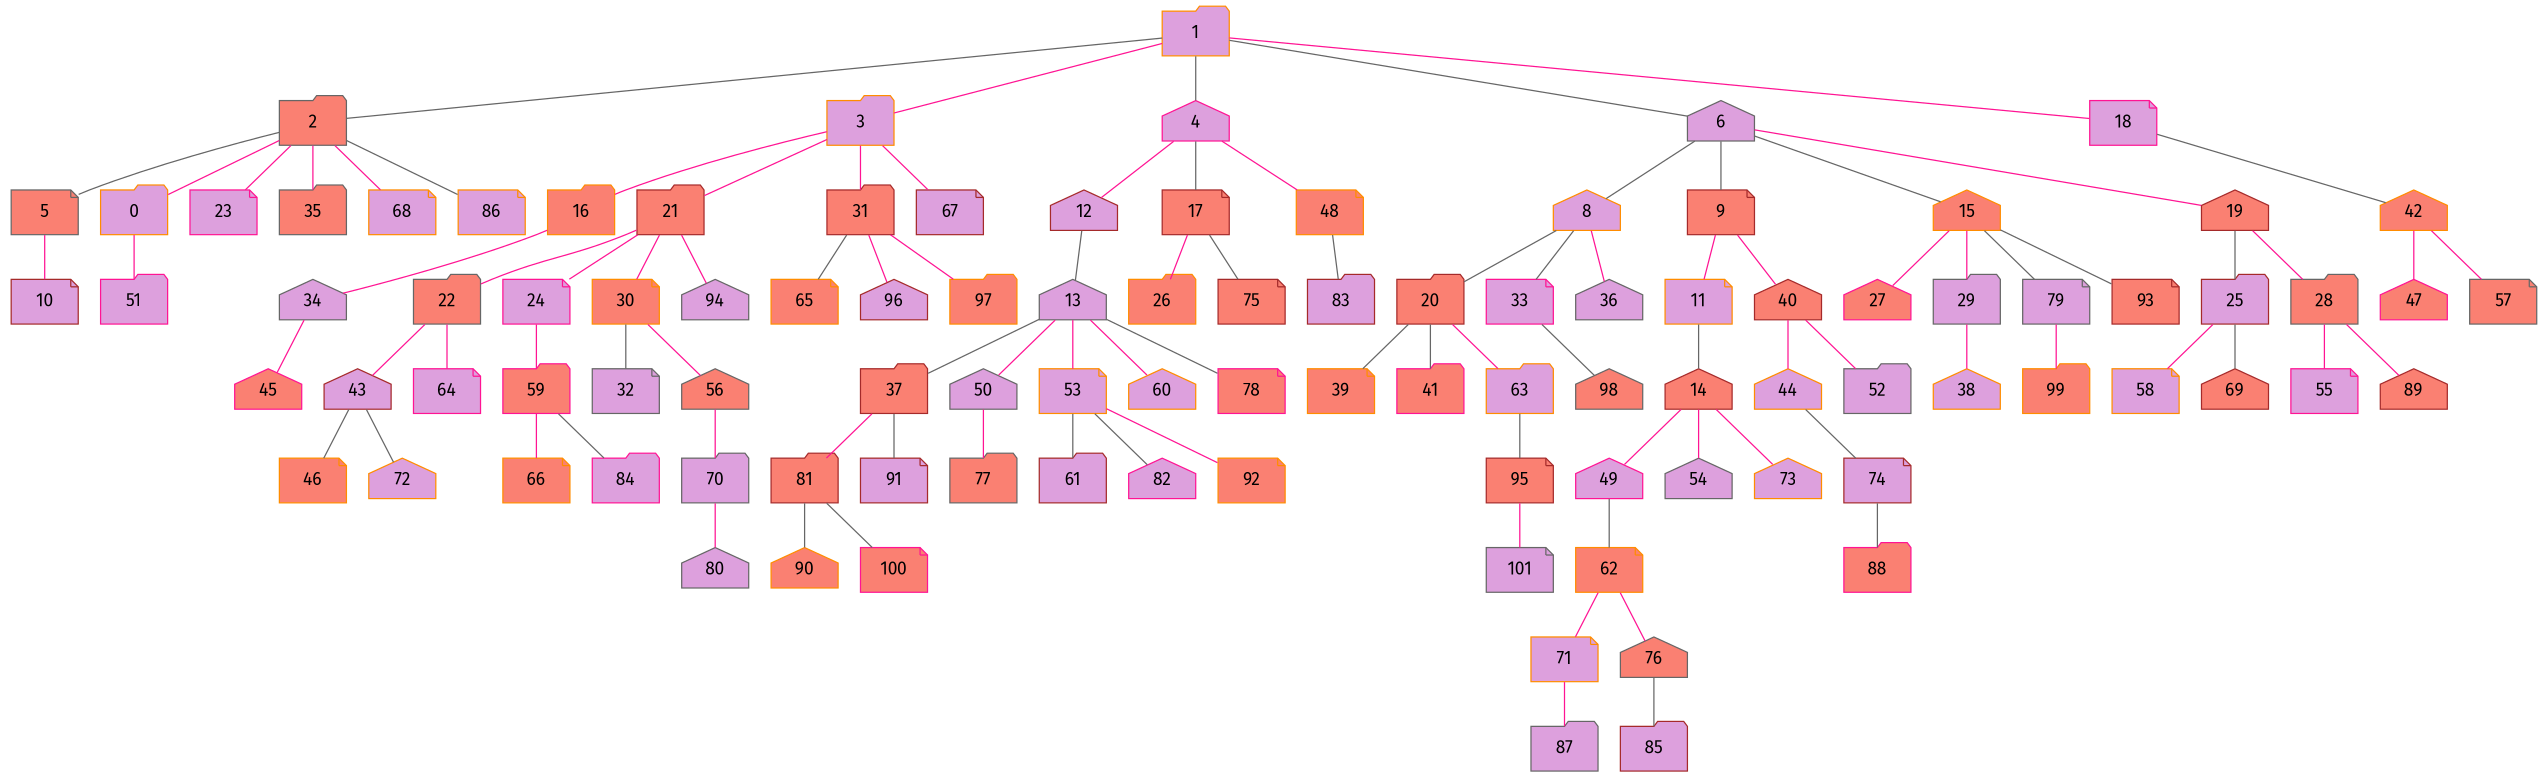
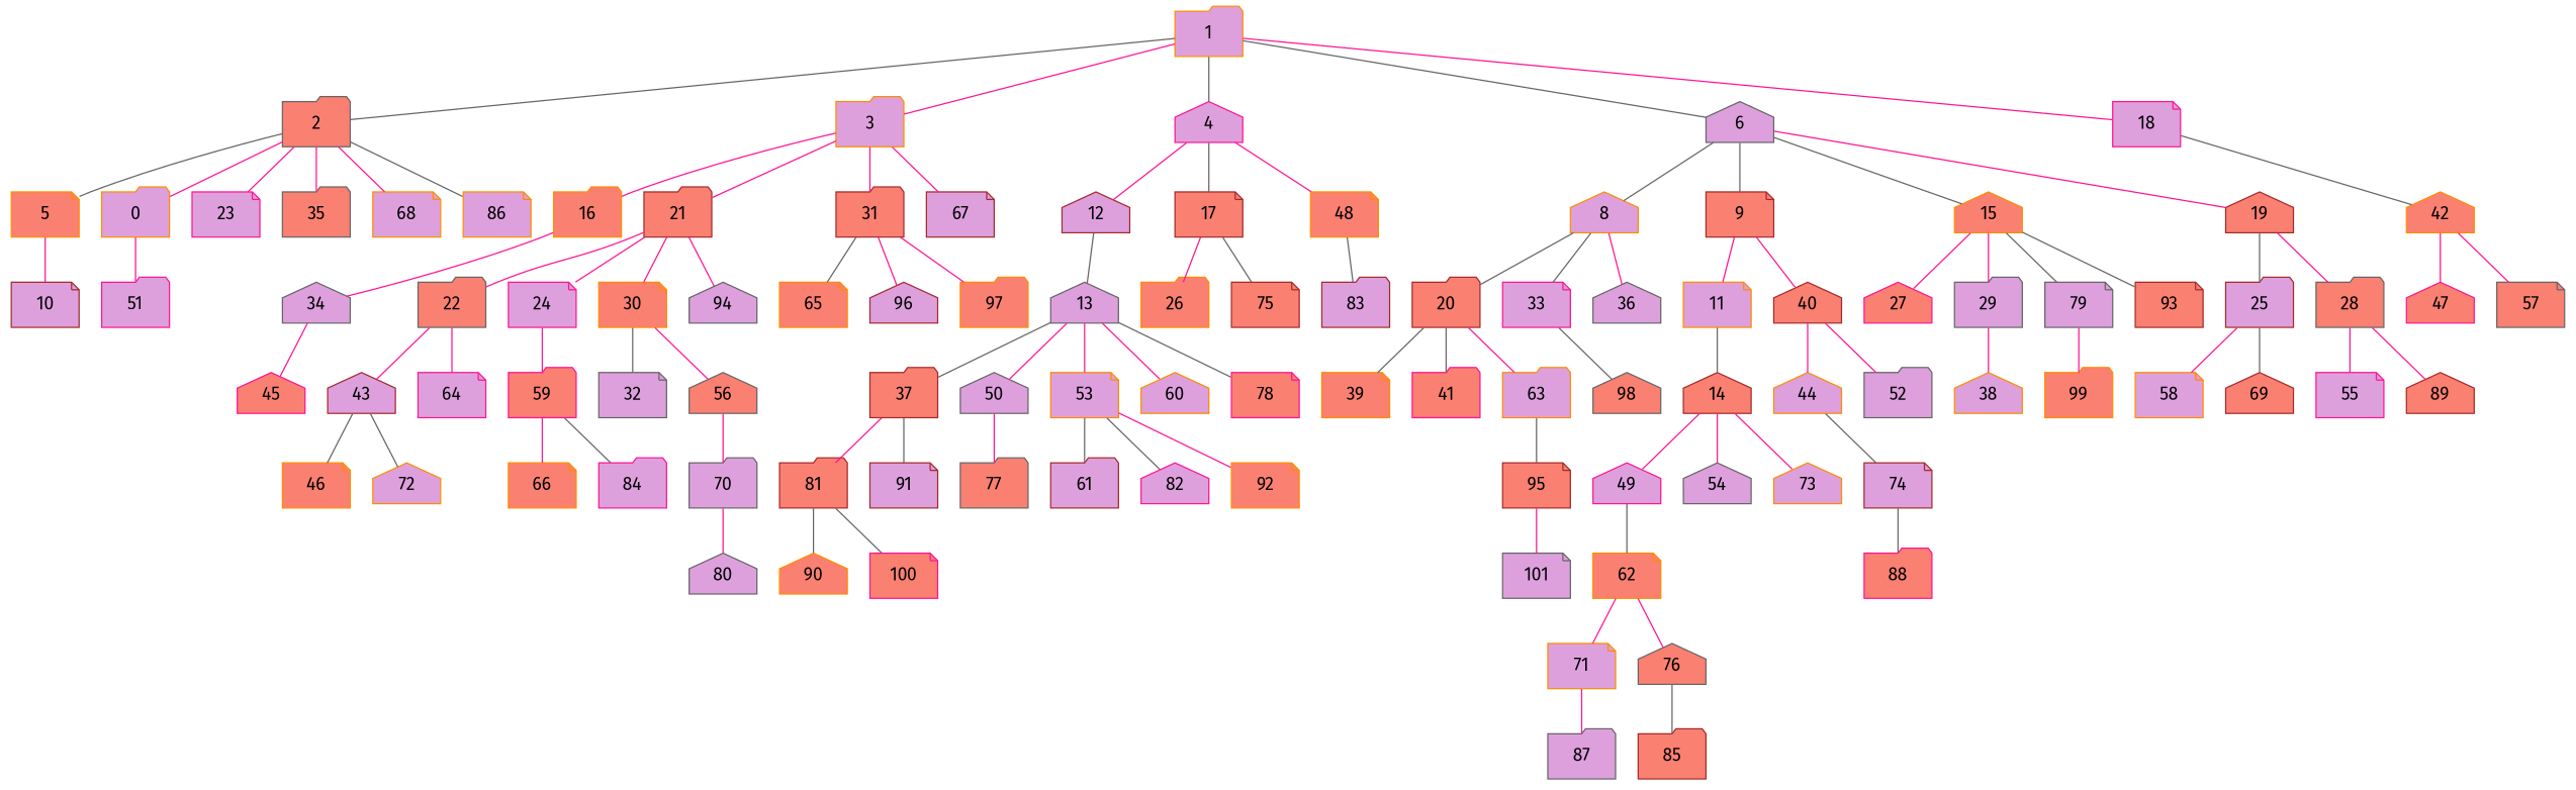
  graph {
    fontname="Fira Sans"
    node [color=darkorange fillcolor=plum fontname="Fira Sans" shape=note style=filled]
    edge [color=deeppink fontname="Fira Sans"]
    1 [shape=folder]
    2 [color=gray40 fillcolor=salmon shape=folder]
    3 [shape=folder]
    4 [color=deeppink shape=house]
    6 [color=gray40 shape=house]
    18 [color=deeppink]
-   5 [color=gray40 fillcolor=salmon]
+   5 [fillcolor=salmon]
    n8 [label=0 shape=folder]
    23 [color=deeppink]
    35 [color=gray40 fillcolor=salmon shape=folder]
    68
    86
    16 [fillcolor=salmon shape=folder]
    21 [color=brown fillcolor=salmon shape=folder]
    31 [color=brown fillcolor=salmon shape=folder]
    67 [color=brown]
    12 [color=brown shape=house]
    17 [color=brown fillcolor=salmon]
    48 [fillcolor=salmon]
    8 [shape=house]
    9 [color=brown fillcolor=salmon]
    15 [fillcolor=salmon shape=house]
    19 [color=brown fillcolor=salmon shape=house]
    42 [fillcolor=salmon shape=house]
    10 [color=brown]
    51 [color=deeppink shape=folder]
    34 [color=gray40 shape=house]
    22 [color=gray40 fillcolor=salmon shape=folder]
    24 [color=deeppink]
    30 [fillcolor=salmon]
    94 [color=gray40 shape=house]
    65 [fillcolor=salmon]
    96 [color=brown shape=house]
    97 [fillcolor=salmon shape=folder]
    13 [color=gray40 shape=house]
    26 [fillcolor=salmon shape=folder]
    75 [color=brown fillcolor=salmon]
    83 [color=brown shape=folder]
    20 [color=brown fillcolor=salmon shape=folder]
    33 [color=deeppink]
    36 [color=gray40 shape=house]
    11
    40 [color=brown fillcolor=salmon shape=house]
    27 [color=deeppink fillcolor=salmon shape=house]
    29 [color=gray40 shape=folder]
    79 [color=gray40]
    93 [color=brown fillcolor=salmon]
    25 [color=brown shape=folder]
    28 [color=gray40 fillcolor=salmon shape=folder]
    39 [fillcolor=salmon]
    41 [color=deeppink fillcolor=salmon shape=folder]
    63 [shape=folder]
    98 [color=gray40 fillcolor=salmon shape=house]
    14 [color=brown fillcolor=salmon shape=house]
    44 [shape=house]
    52 [color=gray40 shape=folder]
    49 [color=deeppink shape=house]
    54 [color=gray40 shape=house]
    73 [shape=house]
    37 [color=brown fillcolor=salmon shape=folder]
    50 [color=gray40 shape=house]
    53
    60 [shape=house]
    78 [color=deeppink fillcolor=salmon]
    81 [color=brown fillcolor=salmon shape=folder]
    91 [color=brown]
    77 [color=gray40 fillcolor=salmon shape=folder]
    61 [color=brown shape=folder]
    82 [color=deeppink shape=house]
    92 [fillcolor=salmon]
    62 [fillcolor=salmon]
    38 [shape=house]
    99 [fillcolor=salmon shape=folder]
    45 [color=deeppink fillcolor=salmon shape=house]
    47 [color=deeppink fillcolor=salmon shape=house]
    57 [color=gray40 fillcolor=salmon]
    58
    69 [color=brown fillcolor=salmon shape=house]
    55 [color=deeppink]
    89 [color=brown fillcolor=salmon shape=house]
    95 [color=brown fillcolor=salmon]
    43 [color=brown shape=house]
    64 [color=deeppink]
    59 [color=deeppink fillcolor=salmon shape=folder]
    32 [color=gray40]
    56 [color=gray40 fillcolor=salmon shape=house]
    46 [fillcolor=salmon]
    72 [shape=house]
    66 [fillcolor=salmon]
    84 [color=deeppink shape=folder]
    70 [color=gray40 shape=folder]
    90 [fillcolor=salmon shape=house]
    100 [color=deeppink fillcolor=salmon]
    74 [color=brown]
    88 [color=deeppink fillcolor=salmon shape=folder]
    71
    76 [color=gray40 fillcolor=salmon shape=house]
    80 [color=gray40 shape=house]
    87 [color=gray40 shape=folder]
-   85 [color=brown shape=folder]
+   85 [color=brown fillcolor=salmon shape=folder]
    101 [color=gray40]
    1 -- 2 [color=gray40]
    1 -- 3
    1 -- 4 [color=gray40]
    1 -- 6 [color=gray40]
    1 -- 18
    2 -- 5 [color=gray40]
    2 -- n8
    2 -- 23
    2 -- 35
    2 -- 68
    2 -- 86 [color=gray40]
    3 -- 16
    3 -- 21
    3 -- 31
    3 -- 67
    4 -- 12
    4 -- 17 [color=gray40]
    4 -- 48
    6 -- 8 [color=gray40]
    6 -- 9 [color=gray40]
    6 -- 15 [color=gray40]
    6 -- 19
    18 -- 42 [color=gray40]
    5 -- 10
    n8 -- 51
    16 -- 34
    21 -- 22
    21 -- 24
    21 -- 30
    21 -- 94
    31 -- 65 [color=gray40]
    31 -- 96
    31 -- 97
    12 -- 13 [color=gray40]
    17 -- 26
    17 -- 75 [color=gray40]
    48 -- 83 [color=gray40]
    8 -- 20 [color=gray40]
    8 -- 33 [color=gray40]
    8 -- 36
    9 -- 11
    9 -- 40
    15 -- 27
    15 -- 29
    15 -- 79 [color=gray40]
    15 -- 93 [color=gray40]
    19 -- 25 [color=gray40]
    19 -- 28
    42 -- 47
    42 -- 57
    34 -- 45
    22 -- 43
    22 -- 64
    24 -- 59
    30 -- 32 [color=gray40]
    30 -- 56
    13 -- 37 [color=gray40]
    13 -- 50
    13 -- 53
    13 -- 60
    13 -- 78 [color=gray40]
    20 -- 39 [color=gray40]
    20 -- 41 [color=gray40]
    20 -- 63
    33 -- 98 [color=gray40]
    11 -- 14 [color=gray40]
    40 -- 44
    40 -- 52
    29 -- 38
    79 -- 99
    25 -- 58
    25 -- 69 [color=gray40]
    28 -- 55
    28 -- 89
    63 -- 95 [color=gray40]
    14 -- 49
    14 -- 54
    14 -- 73
    44 -- 74 [color=gray40]
    49 -- 62 [color=gray40]
    37 -- 81
    37 -- 91 [color=gray40]
    50 -- 77
    53 -- 61 [color=gray40]
    53 -- 82 [color=gray40]
    53 -- 92
    81 -- 90 [color=gray40]
    81 -- 100 [color=gray40]
    62 -- 71
    62 -- 76
    95 -- 101
    43 -- 46 [color=gray40]
    43 -- 72 [color=gray40]
    59 -- 66
    59 -- 84 [color=gray40]
    56 -- 70
    70 -- 80
    74 -- 88 [color=gray40]
    71 -- 87
    76 -- 85 [color=gray40]
  }
